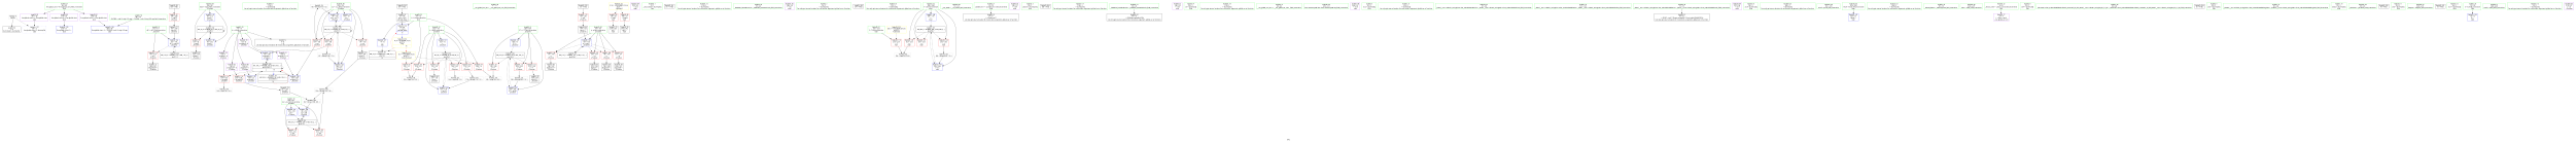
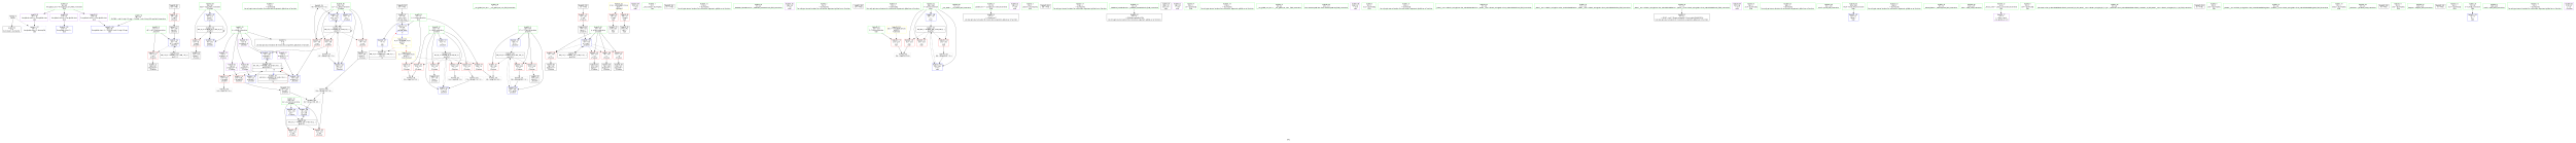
  digraph {
    fontname="Noto Sans"
    label=SVFG
    node [color=green fontname="Noto Sans" shape=record]
    edge [fontname="Noto Sans" style=solid]
    n1 [color=grey label="{NodeID: 0\nNullPtr}"]
    n2 [color=black label="{NodeID: 56\n2\<--3\ndummyVal\<--dummyVal\n}"]
    n3 [color=blue label="{NodeID: 127\n281\<--3\nllvm.global_ctors_2\<--dummyVal\nGlob }" style=dotted]
    n4 [color=black label="{NodeID: 263\n189 = PHI()\n}"]
    n5 [color=red label="{NodeID: 117\n190\<--189\n\<--call23\n_Z5solvev\n}"]
    n6 [color=black label="{NodeID: 71\n191\<--190\nconv24\<--\n_Z5solvev\n}"]
    n7 [color=blue label="{NodeID: 142\n110\<--191\nq21\<--conv24\n_Z5solvev\n}"]
    n8 [color=red label="{NodeID: 97\n154\<--98\n\<--was0\n_Z5solvev\n}"]
    n9 [color=black label="{NodeID: 67\n155\<--154\ntobool\<--\n_Z5solvev\n}"]
    n10 [label="{NodeID: 14\n113\<--1\n\<--dummyObj\nCan only get source location for instruction, argument, global var or function.}"]
    n11 [color=grey label="{NodeID: 194\n165 = Binary(164, 115, )\n}"]
    n12 [color=blue label="{NodeID: 137\n100\<--165\ncur\<--inc11\n_Z5solvev\n}"]
    n13 [color=black label="{NodeID: 205\nMR_7V_3 = PHI(MR_7V_8, MR_7V_2, )\npts\{101 \}\n}"]
    n14 [color=red label="{NodeID: 98\n146\<--100\n\<--cur\n_Z5solvev\n}"]
    n15 [color=blue label="{NodeID: 133\n100\<--147\ncur\<--inc\n_Z5solvev\n}"]
    n16 [color=red label="{NodeID: 99\n164\<--100\n\<--cur\n_Z5solvev\n}"]
    n17 [color=red label="{NodeID: 100\n194\<--100\n\<--cur\n_Z5solvev\n}"]
    n18 [color=red label="{NodeID: 111\n183\<--108\n\<--i17\n_Z5solvev\n}"]
    n19 [color=grey label="{NodeID: 197\n185 = cmp(183, 184, )\n}"]
    n20 [label="{NodeID: 28\n41\<--42\n__cxx_global_var_init\<--__cxx_global_var_init_field_insensitive\n}"]
    n21 [color=black label="{NodeID: 208\nMR_19V_2 = PHI(MR_19V_8, MR_19V_1, )\npts\{100000 \}\n|{|<s6>16}}"]
    n22 [color=red label="{NodeID: 116\n139\<--138\n\<--arrayidx\n_Z5solvev\n}"]
    n23 [color=red label="{NodeID: 118\n200\<--199\n\<--arrayidx27\n_Z5solvev\n}"]
    n24 [color=blue label="{NodeID: 134\n151\<--146\narrayidx6\<--\n_Z5solvev\n}"]
    n25 [color=blue label="{NodeID: 135\n159\<--15\narrayidx9\<--\n_Z5solvev\n}"]
    n26 [color=blue label="{NodeID: 138\n169\<--164\narrayidx13\<--\n_Z5solvev\n}"]
    n27 [color=black label="{NodeID: 217\nMR_19V_2 = PHI(MR_19V_3, MR_19V_1, )\npts\{100000 \}\n|{<s0>16}}"]
    n28 [color=grey label="{NodeID: 199\n140 = cmp(139, 141, )\n}"]
    n29 [color=black label="{NodeID: 74\n201\<--200\nconv28\<--\n_Z5solvev\n}"]
    n30 [color=grey label="{NodeID: 189\n202 = Binary(196, 201, )\n}"]
    n31 [color=blue label="{NodeID: 125\n279\<--37\nllvm.global_ctors_0\<--\nGlob }"]
    n32 [label="{NodeID: 42\n104\<--105\nq\<--q_field_insensitive\n_Z5solvev\n}"]
    n33 [color=red label="{NodeID: 105\n136\<--104\n\<--q\n_Z5solvev\n}"]
    n34 [color=red label="{NodeID: 106\n149\<--104\n\<--q\n_Z5solvev\n}"]
    n35 [color=red label="{NodeID: 107\n157\<--104\n\<--q\n_Z5solvev\n}"]
    n36 [color=red label="{NodeID: 108\n167\<--104\n\<--q\n_Z5solvev\n}"]
    n37 [color=blue label="{NodeID: 132\n104\<--134\nq\<--conv1\n_Z5solvev\n}"]
    n38 [color=black label="{NodeID: 65\n137\<--136\nidxprom\<--\n_Z5solvev\n}"]
    n39 [color=black label="{NodeID: 66\n150\<--149\nidxprom5\<--\n_Z5solvev\n}"]
    n40 [color=black label="{NodeID: 68\n158\<--157\nidxprom8\<--\n_Z5solvev\n}"]
    n41 [color=black label="{NodeID: 69\n168\<--167\nidxprom12\<--\n_Z5solvev\n}"]
    n42 [color=black label="{NodeID: 207\nMR_11V_2 = PHI(MR_11V_3, MR_11V_1, )\npts\{105 \}\n}"]
    n43 [color=yellow label="{NodeID: 222\n21V_1 = ENCHI(MR_21V_0)\npts\{1 \}\nFun[main]}" style=double]
    n44 [color=red label="{NodeID: 95\n236\<--26\n\<--stdin\nmain\n}"]
    n45 [color=red label="{NodeID: 96\n242\<--31\n\<--stdout\nmain\n}"]
    n46 [color=black label="{NodeID: 75\n239\<--236\ncall\<--\nmain\n}"]
    n47 [color=black label="{NodeID: 76\n245\<--242\ncall1\<--\nmain\n}"]
    n48 [color=blue label="{NodeID: 139\n102\<--176\ni\<--inc16\n_Z5solvev\n}"]
    n49 [color=black label="{NodeID: 206\nMR_9V_3 = PHI(MR_9V_4, MR_9V_2, )\npts\{103 \}\n}"]
    n50 [color=red label="{NodeID: 101\n124\<--102\n\<--i\n_Z5solvev\n}"]
    n51 [color=red label="{NodeID: 102\n128\<--102\n\<--i\n_Z5solvev\n}"]
    n52 [color=red label="{NodeID: 103\n143\<--102\n\<--i\n_Z5solvev\n}"]
    n53 [color=red label="{NodeID: 104\n175\<--102\n\<--i\n_Z5solvev\n}"]
    n54 [color=grey label="{NodeID: 198\n126 = cmp(124, 125, )\n}"]
    n55 [color=black label="{NodeID: 63\n129\<--128\nconv\<--\n_Z5solvev\n}"]
    n56 [color=grey label="{NodeID: 200\n144 = cmp(143, 15, )\n}"]
    n57 [color=grey label="{NodeID: 195\n176 = Binary(175, 115, )\n}"]
    n58 [color=black label="{NodeID: 70\n188\<--187\nconv22\<--\n_Z5solvev\n}"]
    n59 [color=purple label="{NodeID: 84\n237\<--22\n\<--.str.2\nmain\n}"]
    n60 [label="{NodeID: 1\n7\<--1\n__dso_handle\<--dummyObj\nGlob }"]
    n61 [color=black label="{NodeID: 264\n211 = PHI()\n}"]
    n62 [color=grey label="{NodeID: 191\n147 = Binary(146, 115, )\n}"]
    n63 [label="{NodeID: 15\n115\<--1\n\<--dummyObj\nCan only get source location for instruction, argument, global var or function.}"]
    n64 [color=red label="{NodeID: 112\n187\<--108\n\<--i17\n_Z5solvev\n}"]
    n65 [label="{NodeID: 29\n45\<--46\n_ZNSt8ios_base4InitC1Ev\<--_ZNSt8ios_base4InitC1Ev_field_insensitive\n}"]
    n66 [color=blue label="{NodeID: 126\n280\<--38\nllvm.global_ctors_1\<--_GLOBAL__sub_I_Lutyj_0_0.cpp\nGlob }"]
    n67 [label="{NodeID: 43\n106\<--107\nres\<--res_field_insensitive\n_Z5solvev\n}"]
    n68 [color=red label="{NodeID: 109\n193\<--106\n\<--res\n_Z5solvev\n}"]
    n69 [color=red label="{NodeID: 110\n209\<--106\n\<--res\n_Z5solvev\n}"]
    n70 [color=blue label="{NodeID: 140\n106\<--180\nres\<--\n_Z5solvev\n}"]
    n71 [color=blue label="{NodeID: 143\n106\<--202\nres\<--add\n_Z5solvev\n}"]
    n72 [color=grey label="{NodeID: 190\n196 = Binary(193, 195, )\n}"]
    n73 [color=black label="{NodeID: 201\nMR_13V_3 = PHI(MR_13V_4, MR_13V_2, )\npts\{107 \}\n}"]
    n74 [color=black label="{NodeID: 57\n9\<--8\n\<--d\nCan only get source location for instruction, argument, global var or function.}"]
    n75 [color=red label="{NodeID: 114\n197\<--110\n\<--q21\n_Z5solvev\n}"]
    n76 [color=black label="{NodeID: 203\nMR_17V_2 = PHI(MR_17V_3, MR_17V_1, )\npts\{111 \}\n}"]
    n77 [color=black label="{NodeID: 73\n198\<--197\nidxprom26\<--\n_Z5solvev\n}"]
    n78 [color=purple label="{NodeID: 85\n238\<--24\n\<--.str.3\nmain\n}"]
    n79 [label="{NodeID: 2\n15\<--1\n\<--dummyObj\nCan only get source location for instruction, argument, global var or function.}"]
    n80 [color=black label="{NodeID: 265\n247 = PHI()\n}"]
    n81 [label="{NodeID: 16\n117\<--1\n\<--dummyObj\nCan only get source location for instruction, argument, global var or function.}"]
    n82 [color=grey label="{NodeID: 196\n254 = cmp(252, 253, )\n}"]
    n83 [color=red label="{NodeID: 113\n205\<--108\n\<--i17\n_Z5solvev\n}"]
    n84 [color=grey label="{NodeID: 193\n206 = Binary(205, 115, )\n}"]
    n85 [color=blue label="{NodeID: 144\n108\<--206\ni17\<--inc30\n_Z5solvev\n}"]
    n86 [color=black label="{NodeID: 202\nMR_15V_3 = PHI(MR_15V_4, MR_15V_2, )\npts\{109 \}\n}"]
    n87 [label="{NodeID: 30\n51\<--52\n__cxa_atexit\<--__cxa_atexit_field_insensitive\n}"]
    n88 [label="{NodeID: 44\n108\<--109\ni17\<--i17_field_insensitive\n_Z5solvev\n}"]
    n89 [color=blue label="{NodeID: 141\n108\<--15\ni17\<--\n_Z5solvev\n}"]
    n90 [color=black label="{NodeID: 58\n12\<--11\n\<--_Z2stB5cxx11\nCan only get source location for instruction, argument, global var or function.}"]
    n91 [color=black label="{NodeID: 72\n195\<--194\nconv25\<--\n_Z5solvev\n}"]
    n92 [color=purple label="{NodeID: 86\n243\<--27\n\<--.str.4\nmain\n}"]
    n93 [label="{NodeID: 3\n19\<--1\n_ZSt3cin\<--dummyObj\nGlob }"]
    n94 [color=black label="{NodeID: 266\n258 = PHI()\n}"]
    n95 [label="{NodeID: 17\n118\<--1\n\<--dummyObj\nCan only get source location for instruction, argument, global var or function.}"]
    n96 [label="{NodeID: 31\n50\<--56\n_ZNSt8ios_base4InitD1Ev\<--_ZNSt8ios_base4InitD1Ev_field_insensitive\n}"]
    n97 [color=black label="{NodeID: 60\n49\<--50\n\<--_ZNSt8ios_base4InitD1Ev\nCan only get source location for instruction, argument, global var or function.}"]
    n98 [color=blue label="{NodeID: 128\n14\<--87\nL\<--conv\n_Z9read_datav\n|{<s0>15}}"]
    n99 [color=yellow label="{NodeID: 256\n2V_3 = CSCHI(MR_2V_2)\npts\{16 \}\nCS[]|{|<s1>16}}" style=double]
    n100 [color=yellow label="{NodeID: 228\n2V_1 = ENCHI(MR_2V_0)\npts\{16 \}\nFun[_Z5solvev]}" style=double]
    n101 [color=black label="{NodeID: 216\nMR_2V_2 = PHI(MR_2V_3, MR_2V_1, )\npts\{16 \}\n|{<s0>15}}"]
    n102 [color=red label="{NodeID: 93\n125\<--14\n\<--L\n_Z5solvev\n}"]
    n103 [color=red label="{NodeID: 94\n184\<--14\n\<--L\n_Z5solvev\n}"]
    n104 [label="{NodeID: 45\n110\<--111\nq21\<--q21_field_insensitive\n_Z5solvev\n}"]
    n105 [color=yellow label="{NodeID: 225\n26V_1 = ENCHI(MR_26V_0)\npts\{232 \}\nFun[main]}" style=double]
    n106 [color=red label="{NodeID: 119\n253\<--231\n\<--T\nmain\n}"]
+   n107 [color=black label="{NodeID: 59\n228\<--15\nmain_ret\<--\nmain\n}"]
    n108 [color=purple label="{NodeID: 87\n244\<--29\n\<--.str.5\nmain\n}"]
    n109 [label="{NodeID: 4\n20\<--1\n.str\<--dummyObj\nGlob }"]
    n110 [label="{NodeID: 18\n119\<--1\n\<--dummyObj\nCan only get source location for instruction, argument, global var or function.}"]
    n111 [color=red label="{NodeID: 115\n133\<--130\n\<--call\n_Z5solvev\n}"]
    n112 [color=black label="{NodeID: 64\n134\<--133\nconv1\<--\n_Z5solvev\n}"]
    n113 [label="{NodeID: 32\n63\<--64\n__cxx_global_var_init.1\<--__cxx_global_var_init.1_field_insensitive\n}"]
    n114 [color=blue label="{NodeID: 129\n98\<--113\nwas0\<--\n_Z5solvev\n}"]
    n115 [color=black label="{NodeID: 204\nMR_5V_3 = PHI(MR_5V_7, MR_5V_2, )\npts\{99 \}\n}"]
    n116 [color=blue label="{NodeID: 136\n98\<--162\nwas0\<--\n_Z5solvev\n}"]
    n117 [label="{NodeID: 46\n120\<--121\nllvm.memset.p0i8.i64\<--llvm.memset.p0i8.i64_field_insensitive\n}"]
    n118 [color=purple label="{NodeID: 88\n246\<--32\n\<--.str.6\nmain\n}"]
    n119 [label="{NodeID: 5\n22\<--1\n.str.2\<--dummyObj\nGlob }"]
    n120 [label="{NodeID: 19\n141\<--1\n\<--dummyObj\nCan only get source location for instruction, argument, global var or function.}"]
    n121 [label="{NodeID: 33\n67\<--68\n_ZNSt7__cxx1112basic_stringIcSt11char_traitsIcESaIcEEC1Ev\<--_ZNSt7__cxx1112basic_stringIcSt11char_traitsIcESaIcEEC1Ev_field_insensitive\n}"]
    n122 [color=blue label="{NodeID: 130\n100\<--115\ncur\<--\n_Z5solvev\n}"]
    n123 [label="{NodeID: 47\n131\<--132\n_ZNSt7__cxx1112basic_stringIcSt11char_traitsIcESaIcEEixEm\<--_ZNSt7__cxx1112basic_stringIcSt11char_traitsIcESaIcEEixEm_field_insensitive\n}"]
    n124 [color=black label="{NodeID: 61\n70\<--71\n\<--_ZNSt7__cxx1112basic_stringIcSt11char_traitsIcESaIcEED1Ev\nCan only get source location for instruction, argument, global var or function.}"]
    n125 [color=purple label="{NodeID: 89\n257\<--34\n\<--.str.7\nmain\n}"]
    n126 [label="{NodeID: 6\n24\<--1\n.str.3\<--dummyObj\nGlob }"]
    n127 [label="{NodeID: 20\n162\<--1\n\<--dummyObj\nCan only get source location for instruction, argument, global var or function.}"]
    n128 [label="{NodeID: 34\n71\<--75\n_ZNSt7__cxx1112basic_stringIcSt11char_traitsIcESaIcEED1Ev\<--_ZNSt7__cxx1112basic_stringIcSt11char_traitsIcESaIcEED1Ev_field_insensitive\n}"]
    n129 [color=blue label="{NodeID: 131\n102\<--15\ni\<--\n_Z5solvev\n}"]
    n130 [label="{NodeID: 48\n212\<--213\nprintf\<--printf_field_insensitive\n}"]
    n131 [color=blue label="{NodeID: 145\n229\<--15\nretval\<--\nmain\n}"]
    n132 [color=black label="{NodeID: 62\n87\<--84\nconv\<--call1\n_Z9read_datav\n}"]
    n133 [color=purple label="{NodeID: 90\n279\<--36\nllvm.global_ctors_0\<--llvm.global_ctors\nGlob }"]
    n134 [label="{NodeID: 21\n180\<--1\n\<--dummyObj\nCan only get source location for instruction, argument, global var or function.}"]
    n135 [label="{NodeID: 35\n78\<--79\n_Z9read_datav\<--_Z9read_datav_field_insensitive\n}"]
    n136 [color=black label="{NodeID: 215\nMR_28V_3 = PHI(MR_28V_4, MR_28V_2, )\npts\{234 \}\n}"]
    n137 [color=red label="{NodeID: 120\n252\<--233\n\<--t\nmain\n}"]
    n138 [color=red label="{NodeID: 121\n256\<--233\n\<--t\nmain\n}"]
    n139 [color=red label="{NodeID: 122\n262\<--233\n\<--t\nmain\n}"]
    n140 [color=blue label="{NodeID: 147\n233\<--263\nt\<--inc\nmain\n}"]
    n141 [color=grey label="{NodeID: 192\n263 = Binary(262, 115, )\n}"]
    n142 [label="{NodeID: 49\n226\<--227\nmain\<--main_field_insensitive\n}"]
    n143 [color=blue label="{NodeID: 146\n233\<--115\nt\<--\nmain\n}"]
    n144 [color=purple label="{NodeID: 77\n47\<--4\n\<--_ZStL8__ioinit\n__cxx_global_var_init\n}"]
    n145 [color=purple label="{NodeID: 91\n280\<--36\nllvm.global_ctors_1\<--llvm.global_ctors\nGlob }"]
    n146 [label="{NodeID: 8\n27\<--1\n.str.4\<--dummyObj\nGlob }"]
    n147 [label="{NodeID: 22\n4\<--6\n_ZStL8__ioinit\<--_ZStL8__ioinit_field_insensitive\nGlob }"]
    n148 [label="{NodeID: 36\n82\<--83\n_ZStrsIcSt11char_traitsIcESaIcEERSt13basic_istreamIT_T0_ES7_RNSt7__cxx1112basic_stringIS4_S5_T1_EE\<--_ZStrsIcSt11char_traitsIcESaIcEERSt13basic_istreamIT_T0_ES7_RNSt7__cxx1112basic_stringIS4_S5_T1_EE_field_insensitive\n}"]
    n149 [label="{NodeID: 50\n229\<--230\nretval\<--retval_field_insensitive\nmain\n}"]
    n150 [color=purple label="{NodeID: 78\n138\<--8\narrayidx\<--d\n_Z5solvev\n}"]
    n151 [color=black label="{NodeID: 258\n81 = PHI()\n}"]
    n152 [color=purple label="{NodeID: 92\n281\<--36\nllvm.global_ctors_2\<--llvm.global_ctors\nGlob }"]
    n153 [label="{NodeID: 9\n29\<--1\n.str.5\<--dummyObj\nGlob }"]
    n154 [label="{NodeID: 23\n8\<--10\nd\<--d_field_insensitive\nGlob }"]
    n155 [color=purple label="{NodeID: 79\n151\<--8\narrayidx6\<--d\n_Z5solvev\n}"]
    n156 [color=purple label="{NodeID: 80\n159\<--8\narrayidx9\<--d\n_Z5solvev\n}"]
    n157 [color=purple label="{NodeID: 81\n169\<--8\narrayidx13\<--d\n_Z5solvev\n}"]
    n158 [color=purple label="{NodeID: 82\n199\<--8\narrayidx27\<--d\n_Z5solvev\n}"]
    n159 [label="{NodeID: 37\n85\<--86\n_ZNKSt7__cxx1112basic_stringIcSt11char_traitsIcESaIcEE6lengthEv\<--_ZNKSt7__cxx1112basic_stringIcSt11char_traitsIcESaIcEE6lengthEv_field_insensitive\n}"]
    n160 [label="{NodeID: 51\n231\<--232\nT\<--T_field_insensitive\nmain\n}"]
    n161 [color=black label="{NodeID: 259\n130 = PHI()\n}"]
    n162 [label="{NodeID: 10\n31\<--1\nstdout\<--dummyObj\nGlob }"]
    n163 [label="{NodeID: 24\n11\<--13\n_Z2stB5cxx11\<--_Z2stB5cxx11_field_insensitive\nGlob }"]
    n164 [label="{NodeID: 38\n95\<--96\n_Z5solvev\<--_Z5solvev_field_insensitive\n}"]
    n165 [label="{NodeID: 52\n233\<--234\nt\<--t_field_insensitive\nmain\n}"]
    n166 [color=black label="{NodeID: 260\n48 = PHI()\n}"]
    n167 [label="{NodeID: 11\n32\<--1\n.str.6\<--dummyObj\nGlob }"]
    n168 [label="{NodeID: 25\n14\<--16\nL\<--L_field_insensitive\nGlob }"]
    n169 [color=blue label="{NodeID: 123\n14\<--15\nL\<--\nGlob }"]
    n170 [label="{NodeID: 39\n98\<--99\nwas0\<--was0_field_insensitive\n_Z5solvev\n}"]
    n171 [label="{NodeID: 53\n240\<--241\nfreopen\<--freopen_field_insensitive\n}"]
    n172 [color=black label="{NodeID: 261\n69 = PHI()\n}"]
    n173 [label="{NodeID: 12\n34\<--1\n.str.7\<--dummyObj\nGlob }"]
    n174 [label="{NodeID: 26\n17\<--18\nD\<--D_field_insensitive\nGlob }"]
    n175 [color=blue label="{NodeID: 124\n17\<--15\nD\<--\nGlob }"]
    n176 [label="{NodeID: 40\n100\<--101\ncur\<--cur_field_insensitive\n_Z5solvev\n}"]
    n177 [label="{NodeID: 54\n248\<--249\nscanf\<--scanf_field_insensitive\n}"]
    n178 [color=black label="{NodeID: 262\n84 = PHI()\n}"]
    n179 [label="{NodeID: 13\n37\<--1\n\<--dummyObj\nCan only get source location for instruction, argument, global var or function.}"]
    n180 [label="{NodeID: 27\n36\<--40\nllvm.global_ctors\<--llvm.global_ctors_field_insensitive\nGlob }"]
    n181 [label="{NodeID: 41\n102\<--103\ni\<--i_field_insensitive\n_Z5solvev\n}"]
    n182 [label="{NodeID: 55\n38\<--274\n_GLOBAL__sub_I_Lutyj_0_0.cpp\<--_GLOBAL__sub_I_Lutyj_0_0.cpp_field_insensitive\n}"]
    n183 [color=purple label="{NodeID: 83\n210\<--20\n\<--.str\n_Z5solvev\n}"]
    n1 -> n2
    n1 -> n3 [style=dashed]
    n4 -> n5
    n5 -> n6
    n6 -> n7
    n7 -> n75 [style=dashed]
    n7 -> n76 [style=dashed]
    n8 -> n9
    n11 -> n12
    n12 -> n13 [style=dashed]
    n13 -> n12 [style=dashed]
    n13 -> n13 [style=dashed]
    n13 -> n14 [style=dashed]
    n13 -> n15 [style=dashed]
    n13 -> n16 [style=dashed]
    n13 -> n17 [style=dashed]
    n14 -> n24
    n14 -> n62
    n15 -> n13 [style=dashed]
    n16 -> n11
    n16 -> n26
    n17 -> n91
    n18 -> n19
    n21 -> n21 [style=dashed]
    n21 -> n22 [style=dashed]
    n21 -> n23 [style=dashed]
    n21 -> n24 [style=dashed]
    n21 -> n25 [style=dashed]
    n21 -> n26 [style=dashed]
    n21 -> n27 [color=blue style=dashed tailport=s6]
    n22 -> n28
    n23 -> n29
    n24 -> n21 [style=dashed]
    n25 -> n21 [style=dashed]
    n26 -> n21 [style=dashed]
    n27 -> n21 [color=red style=dashed tailport=s0]
    n29 -> n30
    n30 -> n71
    n32 -> n33
    n32 -> n34
    n32 -> n35
    n32 -> n36
    n32 -> n37
    n33 -> n38
    n34 -> n39
    n35 -> n40
    n36 -> n41
    n37 -> n33 [style=dashed]
    n37 -> n34 [style=dashed]
    n37 -> n35 [style=dashed]
    n37 -> n36 [style=dashed]
    n37 -> n42 [style=dashed]
    n42 -> n37 [style=dashed]
    n43 -> n44 [style=dashed]
    n43 -> n45 [style=dashed]
    n44 -> n46
    n45 -> n47
    n48 -> n49 [style=dashed]
    n49 -> n48 [style=dashed]
    n49 -> n50 [style=dashed]
    n49 -> n51 [style=dashed]
    n49 -> n52 [style=dashed]
    n49 -> n53 [style=dashed]
    n50 -> n54
    n51 -> n55
    n52 -> n56
    n53 -> n57
    n57 -> n48
    n62 -> n15
    n64 -> n58
    n67 -> n68
    n67 -> n69
    n67 -> n70
    n67 -> n71
    n68 -> n72
    n70 -> n73 [style=dashed]
    n71 -> n73 [style=dashed]
    n72 -> n30
    n73 -> n68 [style=dashed]
    n73 -> n69 [style=dashed]
    n73 -> n71 [style=dashed]
    n75 -> n77
    n76 -> n7 [style=dashed]
    n83 -> n84
    n84 -> n85
    n85 -> n86 [style=dashed]
    n86 -> n18 [style=dashed]
    n86 -> n64 [style=dashed]
    n86 -> n83 [style=dashed]
    n86 -> n85 [style=dashed]
    n88 -> n18
    n88 -> n64
    n88 -> n83
    n88 -> n85
    n88 -> n89
    n89 -> n86 [style=dashed]
    n91 -> n72
    n96 -> n97
    n98 -> n99 [color=blue style=dashed tailport=s0]
    n99 -> n100 [color=red style=dashed tailport=s1]
    n99 -> n101 [style=dashed]
    n100 -> n102 [style=dashed]
    n100 -> n103 [style=dashed]
    n101 -> n98 [color=red style=dashed tailport=s0]
    n102 -> n54
    n103 -> n19
    n104 -> n7
    n104 -> n75
    n105 -> n106 [style=dashed]
    n106 -> n82
    n111 -> n112
    n112 -> n37
    n114 -> n115 [style=dashed]
    n115 -> n8 [style=dashed]
    n115 -> n115 [style=dashed]
    n115 -> n116 [style=dashed]
    n116 -> n115 [style=dashed]
    n122 -> n13 [style=dashed]
    n128 -> n124
    n129 -> n49 [style=dashed]
    n132 -> n98
    n133 -> n31
    n136 -> n137 [style=dashed]
    n136 -> n138 [style=dashed]
    n136 -> n139 [style=dashed]
    n136 -> n140 [style=dashed]
    n137 -> n82
    n139 -> n141
    n140 -> n136 [style=dashed]
    n141 -> n140
    n143 -> n136 [style=dashed]
    n145 -> n66
    n147 -> n144
    n149 -> n131
    n150 -> n22
    n152 -> n3
    n154 -> n74
    n154 -> n150
    n154 -> n155
    n154 -> n156
    n154 -> n157
    n154 -> n158
    n155 -> n24
    n156 -> n25
    n157 -> n26
    n158 -> n23
    n160 -> n106
    n161 -> n111
    n163 -> n90
    n165 -> n137
    n165 -> n138
    n165 -> n139
    n165 -> n140
    n165 -> n143
    n168 -> n98
    n168 -> n102
    n168 -> n103
    n168 -> n169
    n169 -> n101 [style=dashed]
    n170 -> n8
    n170 -> n114
    n170 -> n116
    n174 -> n175
    n176 -> n12
    n176 -> n14
    n176 -> n15
    n176 -> n16
    n176 -> n17
    n176 -> n122
    n178 -> n132
    n180 -> n133
    n180 -> n145
    n180 -> n152
    n181 -> n48
    n181 -> n50
    n181 -> n51
    n181 -> n52
    n181 -> n53
    n181 -> n129
    n182 -> n66
  }
